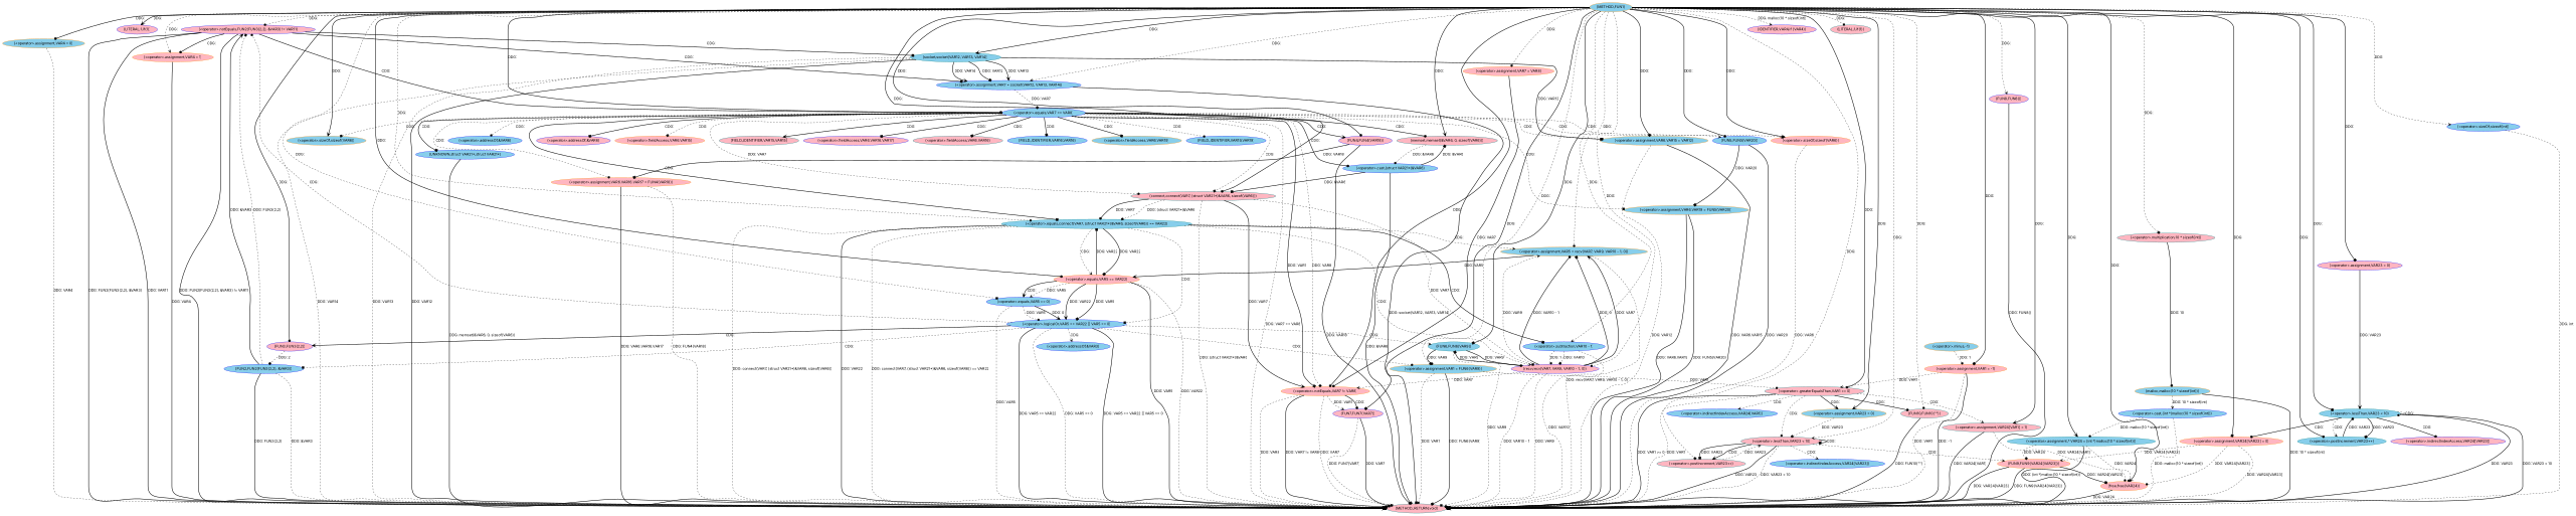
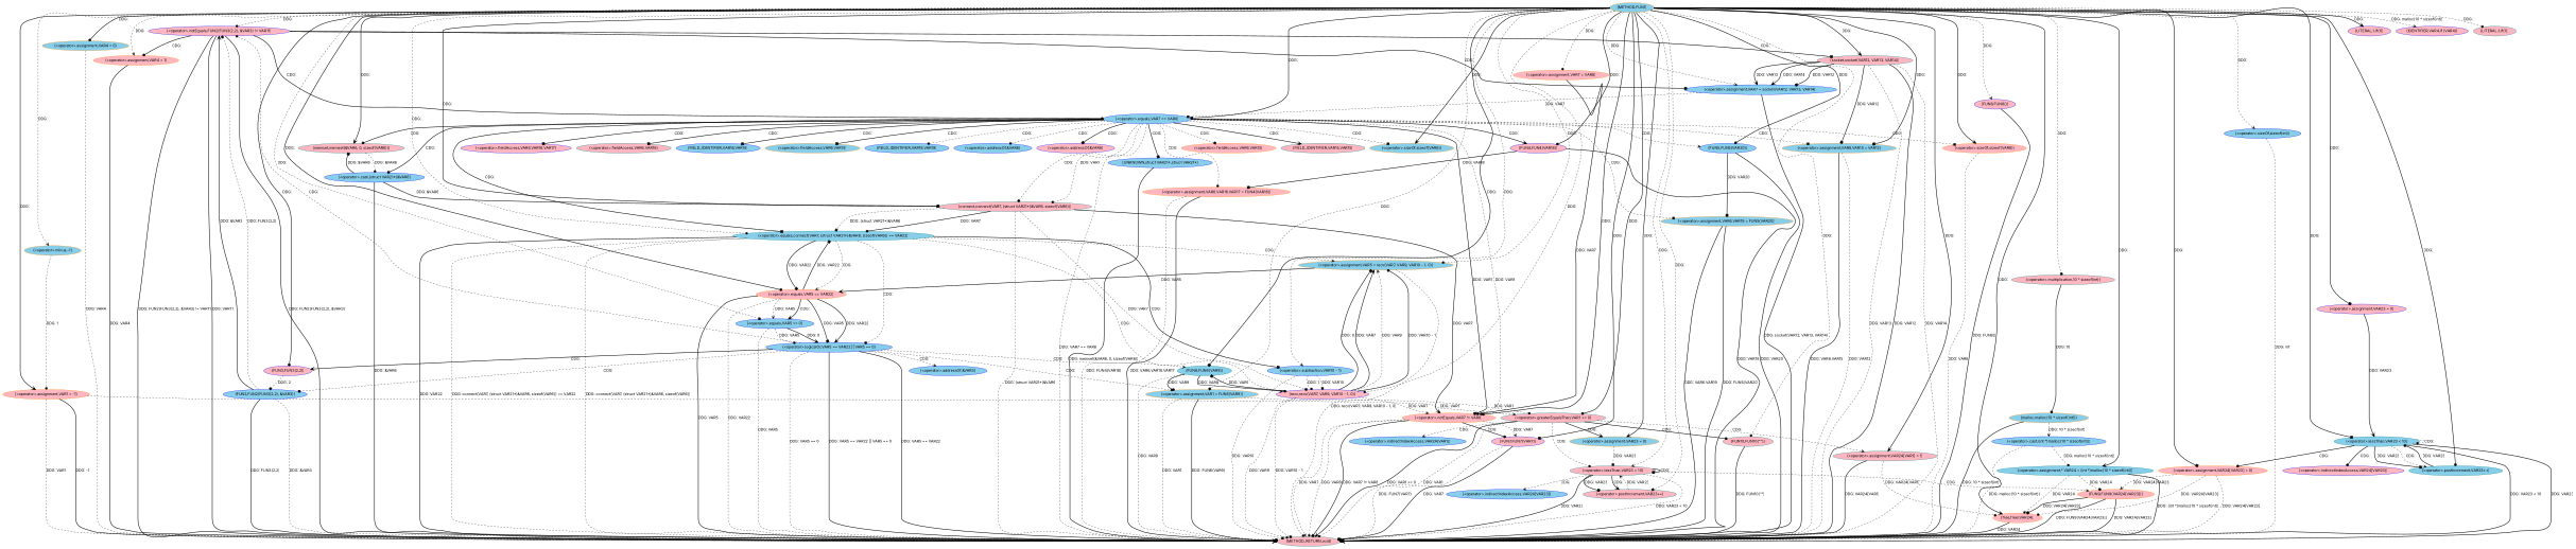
  digraph {
    fontname=Inter
    node [color=blue fillcolor=lightpink fontname=Inter style=filled]
    edge [arrowhead=box fontname=Inter style=bold]
    n1 [color=darkorange fillcolor=skyblue label="(METHOD,FUN1)"]
    n2 [color=darkorange label="(<operator>.assignment,VAR1 = -1)"]
    n3 [color=darkorange fillcolor=skyblue label="(<operator>.minus,-1)"]
    n4 [label="(LITERAL,1,if(1))"]
    n5 [color=darkorange fillcolor=skyblue label="(<operator>.assignment,VAR4 = 0)"]
    n6 [color=darkorange label="(<operator>.assignment,VAR7 = VAR8)"]
    n7 [label="(<operator>.notEquals,FUN2(FUN3(2,2), &VAR3) != VAR11)"]
    n8 [label="(FUN3,FUN3(2,2))"]
    n9 [color=darkorange label="(<operator>.assignment,VAR4 = 1)"]
    n10 [fillcolor=skyblue label="(<operator>.assignment,VAR7 = socket(VAR12, VAR13, VAR14))"]
-   n11 [color=teal fillcolor=skyblue label="(socket,socket(VAR12, VAR13, VAR14))"]
+   n11 [color=teal label="(socket,socket(VAR12, VAR13, VAR14))"]
    n12 [fillcolor=skyblue label="(<operator>.equals,VAR7 == VAR8)"]
    n13 [color=teal label="(memset,memset(&VAR6, 0, sizeof(VAR6)))"]
    n14 [color=darkorange fillcolor=skyblue label="(<operator>.sizeOf,sizeof(VAR6))"]
    n15 [color=darkorange fillcolor=skyblue label="(<operator>.assignment,VAR6.VAR15 = VAR12)"]
    n16 [label="(FUN4,FUN4(VAR18))"]
    n17 [fillcolor=skyblue label="(FUN5,FUN5(VAR20))"]
    n18 [color=teal fillcolor=skyblue label="(<operator>.equals,connect(VAR7, (struct VAR21*)&VAR6, sizeof(VAR6)) == VAR22)"]
    n19 [color=teal label="(connect,connect(VAR7, (struct VAR21*)&VAR6, sizeof(VAR6)))"]
    n20 [color=darkorange label="(<operator>.sizeOf,sizeof(VAR6))"]
    n21 [color=darkorange fillcolor=skyblue label="(<operator>.assignment,VAR5 = recv(VAR7, VAR9, VAR10 - 1, 0))"]
    n22 [label="(recv,recv(VAR7, VAR9, VAR10 - 1, 0))"]
    n23 [fillcolor=skyblue label="(<operator>.subtraction,VAR10 - 1)"]
    n24 [color=darkorange label="(<operator>.equals,VAR5 == VAR22)"]
    n25 [fillcolor=skyblue label="(<operator>.equals,VAR5 == 0)"]
    n26 [color=darkorange fillcolor=skyblue label="(<operator>.assignment,VAR1 = FUN6(VAR9))"]
    n27 [color=teal fillcolor=skyblue label="(FUN6,FUN6(VAR9))"]
    n28 [color=darkorange label="(<operator>.notEquals,VAR7 != VAR8)"]
    n29 [label="(FUN7,FUN7(VAR7))"]
    n30 [label="(IDENTIFIER,VAR4,if (VAR4))"]
    n31 [label="(FUN8,FUN8())"]
    n32 [color=teal label="(LITERAL,1,if(1))"]
    n33 [color=teal fillcolor=skyblue label="(<operator>.assignment,* VAR24 = (int *)malloc(10 * sizeof(int)))"]
    n34 [color=teal label="(<operator>.multiplication,10 * sizeof(int))"]
    n35 [fillcolor=skyblue label="(<operator>.sizeOf,sizeof(int))"]
    n36 [label="(<operator>.assignment,VAR23 = 0)"]
    n37 [color=teal fillcolor=skyblue label="(<operator>.lessThan,VAR23 < 10)"]
    n38 [color=teal fillcolor=skyblue label="(<operator>.postIncrement,VAR23++)"]
    n39 [color=darkorange label="(<operator>.assignment,VAR24[VAR23] = 0)"]
    n40 [color=teal label="(<operator>.greaterEqualsThan,VAR1 >= 0)"]
    n41 [color=teal label="(<operator>.assignment,VAR24[VAR1] = 1)"]
    n42 [color=darkorange fillcolor=skyblue label="(<operator>.assignment,VAR23 = 0)"]
    n43 [color=teal label="(<operator>.lessThan,VAR23 < 10)"]
    n44 [color=teal label="(<operator>.postIncrement,VAR23++)"]
    n45 [color=teal label="(FUN10,FUN10(\"\"))"]
    n46 [color=darkorange label="(free,free(VAR24))"]
    n47 [color=teal label="(METHOD_RETURN,void)"]
    n48 [fillcolor=skyblue label="(FUN2,FUN2(FUN3(2,2), &VAR3))"]
    n49 [color=darkorange label="(<operator>.assignment,VAR6.VAR16.VAR17 = FUN4(VAR18))"]
    n50 [color=darkorange fillcolor=skyblue label="(<operator>.assignment,VAR6.VAR19 = FUN5(VAR20))"]
    n51 [fillcolor=skyblue label="(<operator>.cast,(struct VAR21*)&VAR6)"]
    n52 [label="(<operator>.addressOf,&VAR6)"]
    n53 [color=darkorange label="(<operator>.fieldAccess,VAR6.VAR15)"]
    n54 [color=teal label="(FIELD_IDENTIFIER,VAR15,VAR15)"]
    n55 [label="(<operator>.fieldAccess,VAR6.VAR16.VAR17)"]
    n56 [color=teal label="(<operator>.fieldAccess,VAR6.VAR16)"]
    n57 [fillcolor=skyblue label="(FIELD_IDENTIFIER,VAR16,VAR16)"]
    n58 [color=darkorange fillcolor=skyblue label="(<operator>.fieldAccess,VAR6.VAR19)"]
    n59 [fillcolor=skyblue label="(FIELD_IDENTIFIER,VAR19,VAR19)"]
    n60 [fillcolor=skyblue label="(UNKNOWN,struct VAR21*,struct VAR21*)"]
    n61 [fillcolor=skyblue label="(<operator>.addressOf,&VAR6)"]
    n62 [fillcolor=skyblue label="(<operator>.logicalOr,VAR5 == VAR22 || VAR5 == 0)"]
    n63 [color=darkorange label="(FUN9,FUN9(VAR24[VAR23]))"]
    n64 [color=darkorange fillcolor=skyblue label="(malloc,malloc(10 * sizeof(int)))"]
    n65 [label="(<operator>.indirectIndexAccess,VAR24[VAR23])"]
    n66 [fillcolor=skyblue label="(<operator>.indirectIndexAccess,VAR24[VAR1])"]
    n67 [fillcolor=skyblue label="(<operator>.indirectIndexAccess,VAR24[VAR23])"]
    n68 [fillcolor=skyblue label="(<operator>.addressOf,&VAR3)"]
    n69 [fillcolor=skyblue label="(<operator>.cast,(int *)malloc(10 * sizeof(int)))"]
-   n1 -> n2 [label="DDG: "]
+   n1 -> n2 [arrowhead=vee label="DDG: "]
+   n1 -> n3 [arrowhead=vee label="DDG: " style=dashed]
    n1 -> n4 [arrowhead=vee label="DDG: "]
    n1 -> n5 [arrowhead=dot label="DDG: "]
    n1 -> n6 [arrowhead=dot label="DDG: " style=dashed]
    n1 -> n7 [arrowhead=dot label="DDG: " style=dashed]
    n1 -> n8 [arrowhead=dot label="DDG: "]
    n1 -> n9 [arrowhead=vee label="DDG: " style=dashed]
    n1 -> n10 [arrowhead=vee label="DDG: " style=dashed]
    n1 -> n11 [arrowhead=vee label="DDG: "]
    n1 -> n12 [label="DDG: "]
    n1 -> n13 [arrowhead=vee label="DDG: "]
    n1 -> n14 [arrowhead=vee label="DDG: "]
    n1 -> n15 [label="DDG: "]
    n1 -> n16 [arrowhead=dot label="DDG: "]
    n1 -> n17 [arrowhead=dot label="DDG: "]
    n1 -> n18 [arrowhead=dot label="DDG: " style=dashed]
    n1 -> n19 [arrowhead=dot label="DDG: "]
    n1 -> n20 [arrowhead=vee label="DDG: "]
    n1 -> n21 [arrowhead=dot label="DDG: " style=dashed]
    n1 -> n22 [arrowhead=dot label="DDG: " style=dashed]
    n1 -> n23 [arrowhead=vee label="DDG: " style=dashed]
    n1 -> n24 [arrowhead=dot label="DDG: "]
    n1 -> n25 [label="DDG: " style=dashed]
    n1 -> n26 [label="DDG: " style=dashed]
    n1 -> n27 [label="DDG: "]
    n1 -> n28 [arrowhead=dot label="DDG: "]
    n1 -> n29 [label="DDG: "]
    n1 -> n30 [arrowhead=vee label="DDG: malloc(10 * sizeof(int))" style=dashed]
    n1 -> n31 [arrowhead=vee label="DDG: " style=dashed]
    n1 -> n32 [arrowhead=dot label="DDG: " style=dashed]
    n1 -> n33 [arrowhead=vee label="DDG: "]
    n1 -> n34 [label="DDG: " style=dashed]
    n1 -> n35 [arrowhead=vee label="DDG: " style=dashed]
    n1 -> n36 [label="DDG: "]
    n1 -> n37 [label="DDG: "]
    n1 -> n38 [arrowhead=dot label="DDG: "]
    n1 -> n39 [label="DDG: "]
    n1 -> n40 [arrowhead=dot label="DDG: "]
    n1 -> n41 [arrowhead=vee label="DDG: "]
    n1 -> n42 [arrowhead=vee label="DDG: "]
    n1 -> n43 [arrowhead=vee label="DDG: " style=dashed]
    n1 -> n44 [label="DDG: " style=dashed]
    n1 -> n45 [arrowhead=dot label="DDG: " style=dashed]
    n1 -> n46 [arrowhead=vee label="DDG: "]
    n2 -> n40 [arrowhead=vee label="DDG: VAR1" style=dashed]
    n2 -> n47 [label="DDG: VAR1" style=dashed]
    n2 -> n47 [arrowhead=dot label="DDG: -1"]
    n3 -> n2 [arrowhead=dot label="DDG: 1" style=dashed]
    n5 -> n47 [arrowhead=vee label="DDG: VAR4" style=dashed]
    n6 -> n28 [arrowhead=dot label="DDG: VAR7"]
    n7 -> n9 [arrowhead=dot label="CDG: "]
    n7 -> n10 [label="CDG: "]
    n7 -> n11 [label="CDG: "]
    n7 -> n12 [arrowhead=dot label="CDG: "]
    n7 -> n47 [label="DDG: FUN2(FUN3(2,2), &VAR3)"]
    n7 -> n47 [arrowhead=vee label="DDG: VAR11"]
    n7 -> n47 [label="DDG: FUN2(FUN3(2,2), &VAR3) != VAR11"]
    n8 -> n48 [label="DDG: 2" style=dashed]
    n9 -> n47 [arrowhead=vee label="DDG: VAR4"]
    n10 -> n12 [label="DDG: VAR7" style=dashed]
    n10 -> n47 [label="DDG: socket(VAR12, VAR13, VAR14)"]
    n11 -> n10 [label="DDG: VAR12"]
    n11 -> n10 [arrowhead=vee label="DDG: VAR13"]
    n11 -> n10 [arrowhead=vee label="DDG: VAR14"]
    n11 -> n15 [label="DDG: VAR12"]
    n11 -> n47 [arrowhead=vee label="DDG: VAR12"]
    n11 -> n47 [arrowhead=vee label="DDG: VAR14" style=dashed]
    n11 -> n47 [arrowhead=dot label="DDG: VAR13" style=dashed]
    n12 -> n13 [arrowhead=dot label="CDG: "]
    n12 -> n14 [label="CDG: " style=dashed]
    n12 -> n15 [label="CDG: " style=dashed]
    n12 -> n16 [arrowhead=vee label="CDG: "]
    n12 -> n17 [arrowhead=vee label="CDG: " style=dashed]
    n12 -> n18 [label="CDG: "]
    n12 -> n19 [arrowhead=dot label="DDG: VAR7" style=dashed]
    n12 -> n19 [label="CDG: " style=dashed]
    n12 -> n20 [label="CDG: " style=dashed]
    n12 -> n28 [label="DDG: VAR7"]
    n12 -> n28 [label="DDG: VAR8" style=dashed]
    n12 -> n47 [arrowhead=dot label="DDG: VAR7 == VAR8" style=dashed]
    n12 -> n49 [arrowhead=dot label="CDG: " style=dashed]
    n12 -> n50 [label="CDG: " style=dashed]
    n12 -> n51 [arrowhead=dot label="CDG: "]
    n12 -> n52 [label="CDG: "]
    n12 -> n53 [label="CDG: " style=dashed]
    n12 -> n54 [arrowhead=vee label="CDG: "]
    n12 -> n55 [label="CDG: "]
    n12 -> n56 [label="CDG: "]
    n12 -> n57 [label="CDG: "]
    n12 -> n58 [label="CDG: "]
    n12 -> n59 [arrowhead=dot label="CDG: " style=dashed]
    n12 -> n60 [label="CDG: "]
    n12 -> n61 [arrowhead=dot label="CDG: " style=dashed]
    n13 -> n51 [arrowhead=dot label="DDG: &VAR6" style=dashed]
    n15 -> n47 [arrowhead=vee label="DDG: VAR6.VAR15"]
    n15 -> n47 [label="DDG: VAR12" style=dashed]
    n16 -> n47 [arrowhead=dot label="DDG: VAR18"]
    n16 -> n49 [label="DDG: VAR18"]
    n17 -> n47 [arrowhead=dot label="DDG: VAR20"]
    n17 -> n50 [label="DDG: VAR20"]
    n18 -> n21 [arrowhead=vee label="CDG: " style=dashed]
    n18 -> n22 [arrowhead=vee label="CDG: " style=dashed]
    n18 -> n23 [label="CDG: "]
    n18 -> n24 [label="DDG: VAR22"]
    n18 -> n24 [arrowhead=vee label="CDG: " style=dashed]
    n18 -> n47 [label="DDG: connect(VAR7, (struct VAR21*)&VAR6, sizeof(VAR6))" style=dashed]
    n18 -> n47 [arrowhead=dot label="DDG: VAR22"]
    n18 -> n47 [arrowhead=vee label="DDG: connect(VAR7, (struct VAR21*)&VAR6, sizeof(VAR6)) == VAR22" style=dashed]
    n18 -> n62 [label="CDG: " style=dashed]
    n19 -> n18 [arrowhead=dot label="DDG: VAR7"]
    n19 -> n18 [label="DDG: (struct VAR21*)&VAR6" style=dashed]
    n19 -> n22 [label="DDG: VAR7" style=dashed]
    n19 -> n28 [arrowhead=vee label="DDG: VAR7"]
    n19 -> n47 [arrowhead=vee label="DDG: (struct VAR21*)&VAR6" style=dashed]
    n20 -> n47 [arrowhead=vee label="DDG: VAR6" style=dashed]
    n21 -> n24 [arrowhead=vee label="DDG: VAR5"]
    n21 -> n47 [arrowhead=dot label="DDG: recv(VAR7, VAR9, VAR10 - 1, 0)" style=dashed]
    n22 -> n21 [arrowhead=vee label="DDG: VAR7"]
    n22 -> n21 [arrowhead=vee label="DDG: VAR9" style=dashed]
    n22 -> n21 [arrowhead=dot label="DDG: VAR10 - 1"]
    n22 -> n21 [label="DDG: 0"]
    n22 -> n27 [label="DDG: VAR9"]
    n22 -> n28 [arrowhead=vee label="DDG: VAR7" style=dashed]
    n22 -> n47 [label="DDG: VAR10 - 1" style=dashed]
    n22 -> n47 [arrowhead=dot label="DDG: VAR9" style=dashed]
    n23 -> n22 [label="DDG: VAR10" style=dashed]
    n23 -> n22 [arrowhead=dot label="DDG: 1" style=dashed]
    n23 -> n47 [label="DDG: VAR10" style=dashed]
    n24 -> n18 [label="DDG: VAR22"]
    n24 -> n25 [arrowhead=vee label="DDG: VAR5" style=dashed]
    n24 -> n25 [arrowhead=vee label="CDG: "]
    n24 -> n47 [label="DDG: VAR5"]
    n24 -> n47 [label="DDG: VAR22" style=dashed]
    n24 -> n62 [label="DDG: VAR5"]
    n24 -> n62 [arrowhead=vee label="DDG: VAR22"]
    n25 -> n47 [arrowhead=vee label="DDG: VAR5" style=dashed]
    n25 -> n62 [arrowhead=dot label="DDG: VAR5" style=dashed]
    n25 -> n62 [arrowhead=vee label="DDG: 0"]
    n26 -> n40 [arrowhead=dot label="DDG: VAR1" style=dashed]
    n26 -> n47 [arrowhead=dot label="DDG: VAR1" style=dashed]
    n26 -> n47 [label="DDG: FUN6(VAR9)"]
    n27 -> n22 [arrowhead=dot label="DDG: VAR9"]
    n27 -> n26 [arrowhead=dot label="DDG: VAR9"]
    n27 -> n47 [label="DDG: VAR9" style=dashed]
    n28 -> n29 [arrowhead=vee label="DDG: VAR7" style=dashed]
    n28 -> n29 [arrowhead=dot label="CDG: "]
    n28 -> n47 [arrowhead=dot label="DDG: VAR8" style=dashed]
    n28 -> n47 [label="DDG: VAR7 != VAR8"]
    n28 -> n47 [arrowhead=vee label="DDG: VAR7" style=dashed]
    n29 -> n47 [label="DDG: VAR7"]
    n29 -> n47 [label="DDG: FUN7(VAR7)" style=dashed]
    n31 -> n47 [label="DDG: FUN8()"]
    n33 -> n46 [arrowhead=dot label="DDG: VAR24" style=dashed]
    n33 -> n47 [arrowhead=dot label="DDG: (int *)malloc(10 * sizeof(int))"]
    n33 -> n63 [label="DDG: VAR24" style=dashed]
    n34 -> n64 [arrowhead=dot label="DDG: 10"]
    n35 -> n47 [label="DDG: int" style=dashed]
    n36 -> n37 [arrowhead=vee label="DDG: VAR23"]
    n37 -> n37 [arrowhead=dot label="CDG: " style=dashed]
    n37 -> n38 [label="DDG: VAR23"]
    n37 -> n38 [arrowhead=vee label="CDG: " style=dashed]
    n37 -> n39 [arrowhead=dot label="CDG: "]
    n37 -> n47 [arrowhead=vee label="DDG: VAR23"]
    n37 -> n47 [arrowhead=dot label="DDG: VAR23 < 10"]
    n37 -> n65 [arrowhead=dot label="CDG: "]
    n38 -> n37 [arrowhead=dot label="DDG: VAR23"]
    n39 -> n46 [arrowhead=dot label="DDG: VAR24[VAR23]" style=dashed]
    n39 -> n47 [arrowhead=dot label="DDG: VAR24[VAR23]" style=dashed]
    n39 -> n63 [arrowhead=vee label="DDG: VAR24[VAR23]" style=dashed]
    n40 -> n41 [arrowhead=vee label="CDG: " style=dashed]
    n40 -> n42 [arrowhead=vee label="CDG: "]
    n40 -> n43 [arrowhead=dot label="CDG: " style=dashed]
    n40 -> n45 [arrowhead=dot label="CDG: "]
    n40 -> n47 [arrowhead=vee label="DDG: VAR1 >= 0"]
    n40 -> n47 [arrowhead=dot label="DDG: VAR1" style=dashed]
    n40 -> n66 [arrowhead=vee label="CDG: " style=dashed]
    n41 -> n46 [arrowhead=dot label="DDG: VAR24[VAR1]" style=dashed]
    n41 -> n47 [label="DDG: VAR24[VAR1]"]
    n42 -> n43 [label="DDG: VAR23" style=dashed]
    n43 -> n43 [label="CDG: "]
    n43 -> n44 [label="DDG: VAR23"]
    n43 -> n44 [arrowhead=vee label="CDG: "]
    n43 -> n47 [arrowhead=dot label="DDG: VAR23"]
    n43 -> n47 [arrowhead=vee label="DDG: VAR23 < 10" style=dashed]
    n43 -> n63 [arrowhead=vee label="CDG: " style=dashed]
    n43 -> n67 [arrowhead=vee label="CDG: " style=dashed]
    n44 -> n43 [arrowhead=vee label="DDG: VAR23" style=dashed]
    n45 -> n47 [label="DDG: FUN10(\"\")"]
    n46 -> n47 [label="DDG: VAR24"]
    n48 -> n7 [label="DDG: FUN3(2,2)" style=dashed]
    n48 -> n7 [arrowhead=vee label="DDG: &VAR3"]
    n48 -> n47 [arrowhead=vee label="DDG: FUN3(2,2)"]
    n48 -> n47 [label="DDG: &VAR3" style=dashed]
    n49 -> n47 [label="DDG: FUN4(VAR18)" style=dashed]
    n49 -> n47 [label="DDG: VAR6.VAR16.VAR17"]
    n50 -> n47 [arrowhead=vee label="DDG: VAR6.VAR19"]
    n50 -> n47 [arrowhead=dot label="DDG: FUN5(VAR20)"]
    n51 -> n13 [label="DDG: &VAR6"]
    n51 -> n19 [label="DDG: &VAR6"]
    n51 -> n47 [label="DDG: &VAR6"]
    n60 -> n47 [arrowhead=vee label="DDG: memset(&VAR6, 0, sizeof(VAR6))"]
    n62 -> n7 [arrowhead=dot label="CDG: " style=dashed]
    n62 -> n8 [arrowhead=vee label="CDG: "]
    n62 -> n26 [arrowhead=dot label="CDG: " style=dashed]
    n62 -> n27 [arrowhead=vee label="CDG: " style=dashed]
    n62 -> n47 [label="DDG: VAR5 == VAR22"]
    n62 -> n47 [arrowhead=vee label="DDG: VAR5 == 0" style=dashed]
    n62 -> n47 [arrowhead=dot label="DDG: VAR5 == VAR22 || VAR5 == 0"]
    n62 -> n48 [label="CDG: " style=dashed]
    n62 -> n68 [arrowhead=vee label="CDG: " style=dashed]
    n63 -> n46 [label="DDG: VAR24[VAR23]"]
    n63 -> n47 [arrowhead=dot label="DDG: VAR24[VAR23]"]
    n63 -> n47 [arrowhead=vee label="DDG: FUN9(VAR24[VAR23])"]
    n64 -> n47 [label="DDG: 10 * sizeof(int)"]
    n64 -> n69 [arrowhead=vee label="DDG: 10 * sizeof(int)" style=dashed]
    n69 -> n33 [arrowhead=dot label="DDG: malloc(10 * sizeof(int))" style=dashed]
    n69 -> n47 [label="DDG: malloc(10 * sizeof(int))" style=dashed]
  }
